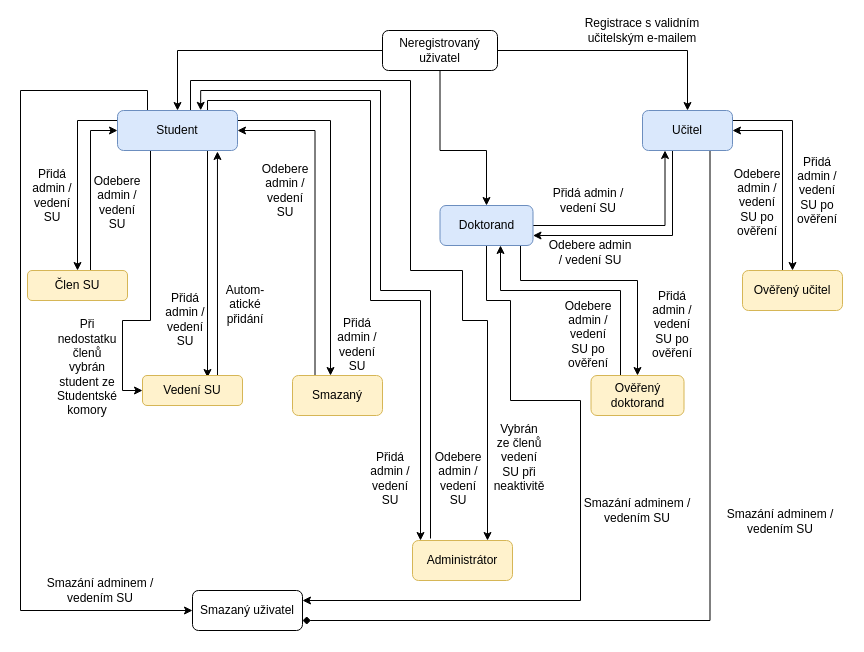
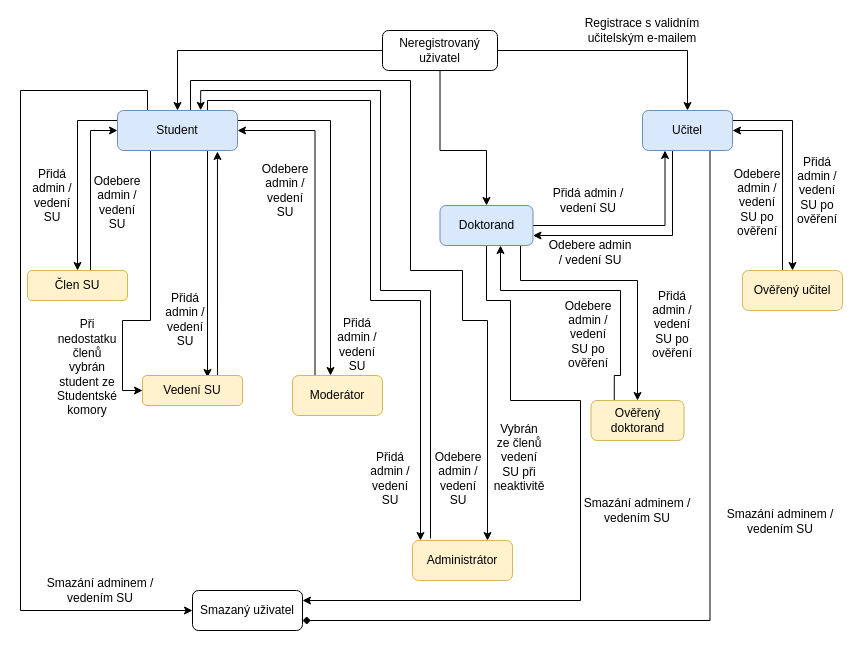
  <mxCell id="0" />
  <mxCell id="1" parent="0" />
  <mxCell id="2" style="edgeStyle=orthogonalEdgeStyle;rounded=0;orthogonalLoop=1;jettySize=auto;html=1;exitX=0;exitY=0.5;exitDx=0;exitDy=0;entryX=0.5;entryY=0;entryDx=0;entryDy=0;" parent="1" source="5" target="14" edge="1"><mxGeometry relative="1" as="geometry" /></mxCell>
  <mxCell id="3" style="edgeStyle=orthogonalEdgeStyle;rounded=0;orthogonalLoop=1;jettySize=auto;html=1;exitX=1;exitY=0.5;exitDx=0;exitDy=0;entryX=0.5;entryY=0;entryDx=0;entryDy=0;" parent="1" source="5" target="29" edge="1"><mxGeometry relative="1" as="geometry" /></mxCell>
  <mxCell id="4" style="edgeStyle=orthogonalEdgeStyle;rounded=0;orthogonalLoop=1;jettySize=auto;html=1;exitX=0.5;exitY=1;exitDx=0;exitDy=0;entryX=0.5;entryY=0;entryDx=0;entryDy=0;" parent="1" source="5" target="24" edge="1"><mxGeometry relative="1" as="geometry"><Array as="points"><mxPoint x="440" y="150" /><mxPoint x="486" y="150" /></Array></mxGeometry></mxCell>
  <mxCell id="5" value="Neregistrovaný uživatel" style="rounded=1;whiteSpace=wrap;html=1;" parent="1" vertex="1"><mxGeometry x="382" y="30" width="115" height="40" as="geometry" /></mxCell>
  <mxCell id="6" style="edgeStyle=orthogonalEdgeStyle;rounded=0;orthogonalLoop=1;jettySize=auto;html=1;exitX=0;exitY=0.25;exitDx=0;exitDy=0;entryX=0.5;entryY=0;entryDx=0;entryDy=0;" parent="1" source="14" target="16" edge="1"><mxGeometry relative="1" as="geometry"><Array as="points"><mxPoint x="77" y="120" /></Array></mxGeometry></mxCell>
  <mxCell id="7" style="edgeStyle=orthogonalEdgeStyle;rounded=0;orthogonalLoop=1;jettySize=auto;html=1;exitX=0.75;exitY=1;exitDx=0;exitDy=0;entryX=0.65;entryY=0.067;entryDx=0;entryDy=0;entryPerimeter=0;" parent="1" source="14" target="18" edge="1"><mxGeometry relative="1" as="geometry" /></mxCell>
  <mxCell id="8" style="edgeStyle=orthogonalEdgeStyle;rounded=0;orthogonalLoop=1;jettySize=auto;html=1;exitX=1;exitY=0.5;exitDx=0;exitDy=0;" parent="1" source="14" target="20" edge="1"><mxGeometry relative="1" as="geometry"><mxPoint x="356" y="458" as="targetPoint" /><Array as="points"><mxPoint x="237" y="120" /><mxPoint x="330" y="120" /></Array></mxGeometry></mxCell>
  <mxCell id="9" style="edgeStyle=orthogonalEdgeStyle;rounded=0;orthogonalLoop=1;jettySize=auto;html=1;exitX=0.75;exitY=0;exitDx=0;exitDy=0;" parent="1" source="14" edge="1"><mxGeometry relative="1" as="geometry"><Array as="points"><mxPoint x="207" y="100" /><mxPoint x="370" y="100" /><mxPoint x="370" y="300" /><mxPoint x="420" y="300" /><mxPoint x="420" y="540" /></Array><mxPoint x="420" y="540" as="targetPoint" /></mxGeometry></mxCell>
  <mxCell id="10" style="edgeStyle=orthogonalEdgeStyle;rounded=0;orthogonalLoop=1;jettySize=auto;html=1;exitX=0.693;exitY=-0.004;exitDx=0;exitDy=0;exitPerimeter=0;endArrow=none;endFill=0;startArrow=classic;startFill=1;" parent="1" source="14" edge="1"><mxGeometry relative="1" as="geometry"><Array as="points"><mxPoint x="200" y="90" /><mxPoint x="380" y="90" /><mxPoint x="380" y="290" /><mxPoint x="430" y="290" /><mxPoint x="430" y="538" /></Array><mxPoint x="430" y="538" as="targetPoint" /></mxGeometry></mxCell>
  <mxCell id="11" style="edgeStyle=orthogonalEdgeStyle;rounded=0;orthogonalLoop=1;jettySize=auto;html=1;exitX=0.5;exitY=1;exitDx=0;exitDy=0;entryX=0;entryY=0.5;entryDx=0;entryDy=0;" parent="1" source="14" target="18" edge="1"><mxGeometry relative="1" as="geometry"><Array as="points"><mxPoint x="150" y="150" /><mxPoint x="150" y="320" /><mxPoint x="122" y="320" /><mxPoint x="122" y="390" /></Array></mxGeometry></mxCell>
  <mxCell id="12" style="edgeStyle=orthogonalEdgeStyle;rounded=0;orthogonalLoop=1;jettySize=auto;html=1;exitX=0.75;exitY=0;exitDx=0;exitDy=0;entryX=0.75;entryY=0;entryDx=0;entryDy=0;" parent="1" source="14" target="32" edge="1"><mxGeometry relative="1" as="geometry"><Array as="points"><mxPoint x="190" y="110" /><mxPoint x="190" y="80" /><mxPoint x="410" y="80" /><mxPoint x="410" y="270" /><mxPoint x="462" y="270" /><mxPoint x="462" y="320" /><mxPoint x="487" y="320" /></Array></mxGeometry></mxCell>
  <mxCell id="13" style="edgeStyle=orthogonalEdgeStyle;rounded=0;orthogonalLoop=1;jettySize=auto;html=1;exitX=0.25;exitY=0;exitDx=0;exitDy=0;entryX=0;entryY=0.5;entryDx=0;entryDy=0;" edge="1" parent="1" source="14" target="25"><mxGeometry relative="1" as="geometry"><Array as="points"><mxPoint x="147" y="90" /><mxPoint x="20" y="90" /><mxPoint x="20" y="610" /></Array></mxGeometry></mxCell>
  <mxCell id="14" value="Student" style="rounded=1;whiteSpace=wrap;html=1;fillColor=#dae8fc;strokeColor=#6c8ebf;" parent="1" vertex="1"><mxGeometry x="117" y="110" width="120" height="40" as="geometry" /></mxCell>
  <mxCell id="15" style="edgeStyle=orthogonalEdgeStyle;rounded=0;orthogonalLoop=1;jettySize=auto;html=1;exitX=0.5;exitY=0;exitDx=0;exitDy=0;entryX=0;entryY=0.5;entryDx=0;entryDy=0;" parent="1" source="16" target="14" edge="1"><mxGeometry relative="1" as="geometry"><Array as="points"><mxPoint x="90" y="270" /><mxPoint x="90" y="130" /></Array></mxGeometry></mxCell>
  <mxCell id="16" value="Člen SU" style="rounded=1;whiteSpace=wrap;html=1;fillColor=#fff2cc;strokeColor=#d6b656;" parent="1" vertex="1"><mxGeometry x="27" y="270" width="100" height="30" as="geometry" /></mxCell>
  <mxCell id="17" style="edgeStyle=orthogonalEdgeStyle;rounded=0;orthogonalLoop=1;jettySize=auto;html=1;exitX=0.75;exitY=0;exitDx=0;exitDy=0;entryX=0.833;entryY=1.025;entryDx=0;entryDy=0;entryPerimeter=0;" parent="1" source="18" target="14" edge="1"><mxGeometry relative="1" as="geometry" /></mxCell>
  <mxCell id="18" value="Vedení SU" style="rounded=1;whiteSpace=wrap;html=1;fillColor=#fff2cc;strokeColor=#d6b656;" parent="1" vertex="1"><mxGeometry x="142" y="375" width="100" height="30" as="geometry" /></mxCell>
  <mxCell id="19" style="edgeStyle=orthogonalEdgeStyle;rounded=0;orthogonalLoop=1;jettySize=auto;html=1;exitX=0.25;exitY=0;exitDx=0;exitDy=0;entryX=1;entryY=0.5;entryDx=0;entryDy=0;" parent="1" source="20" target="14" edge="1"><mxGeometry relative="1" as="geometry"><Array as="points"><mxPoint x="315" y="130" /></Array></mxGeometry></mxCell>
- <mxCell id="20" value="Smazaný" style="rounded=1;whiteSpace=wrap;html=1;fillColor=#fff2cc;strokeColor=#d6b656;" parent="1" vertex="1"><mxGeometry x="292" y="375" width="90" height="40" as="geometry" /></mxCell>
+ <mxCell id="20" value="Moderátor" style="rounded=1;whiteSpace=wrap;html=1;fillColor=#fff2cc;strokeColor=#d6b656;" parent="1" vertex="1"><mxGeometry x="292" y="375" width="90" height="40" as="geometry" /></mxCell>
  <mxCell id="21" style="edgeStyle=orthogonalEdgeStyle;rounded=0;orthogonalLoop=1;jettySize=auto;html=1;entryX=0.25;entryY=1;entryDx=0;entryDy=0;" parent="1" source="24" target="29" edge="1"><mxGeometry relative="1" as="geometry" /></mxCell>
  <mxCell id="22" style="edgeStyle=orthogonalEdgeStyle;rounded=0;orthogonalLoop=1;jettySize=auto;html=1;exitX=0.5;exitY=1;exitDx=0;exitDy=0;" parent="1" source="24" target="49" edge="1"><mxGeometry relative="1" as="geometry"><Array as="points"><mxPoint x="520" y="245" /><mxPoint x="520" y="280" /><mxPoint x="637" y="280" /></Array></mxGeometry></mxCell>
  <mxCell id="23" style="edgeStyle=orthogonalEdgeStyle;rounded=0;orthogonalLoop=1;jettySize=auto;html=1;exitX=0.5;exitY=1;exitDx=0;exitDy=0;" edge="1" parent="1" source="24" target="25"><mxGeometry relative="1" as="geometry"><Array as="points"><mxPoint x="486" y="300" /><mxPoint x="510" y="300" /><mxPoint x="510" y="400" /><mxPoint x="580" y="400" /><mxPoint x="580" y="600" /></Array></mxGeometry></mxCell>
  <mxCell id="24" value="Doktorand" style="rounded=1;whiteSpace=wrap;html=1;fillColor=#dae8fc;strokeColor=#6c8ebf;" parent="1" vertex="1"><mxGeometry x="439.5" y="205" width="93" height="40" as="geometry" /></mxCell>
  <mxCell id="25" value="Smazaný uživatel" style="rounded=1;whiteSpace=wrap;html=1;" parent="1" vertex="1"><mxGeometry x="192" y="590" width="110" height="40" as="geometry" /></mxCell>
  <mxCell id="26" style="edgeStyle=orthogonalEdgeStyle;rounded=0;orthogonalLoop=1;jettySize=auto;html=1;entryX=0.5;entryY=0;entryDx=0;entryDy=0;" parent="1" source="29" target="31" edge="1"><mxGeometry relative="1" as="geometry"><Array as="points"><mxPoint x="792" y="120" /></Array></mxGeometry></mxCell>
  <mxCell id="27" style="edgeStyle=orthogonalEdgeStyle;rounded=0;orthogonalLoop=1;jettySize=auto;html=1;exitX=0.5;exitY=1;exitDx=0;exitDy=0;entryX=1;entryY=0.75;entryDx=0;entryDy=0;" parent="1" source="29" target="24" edge="1"><mxGeometry relative="1" as="geometry"><Array as="points"><mxPoint x="672" y="150" /><mxPoint x="672" y="235" /></Array></mxGeometry></mxCell>
  <mxCell id="28" style="edgeStyle=orthogonalEdgeStyle;rounded=0;orthogonalLoop=1;jettySize=auto;html=1;exitX=0.75;exitY=1;exitDx=0;exitDy=0;entryX=1;entryY=0.75;entryDx=0;entryDy=0;endArrow=diamond;" edge="1" parent="1" source="29" target="25"><mxGeometry relative="1" as="geometry" /></mxCell>
  <mxCell id="29" value="Učitel" style="rounded=1;whiteSpace=wrap;html=1;fillColor=#dae8fc;strokeColor=#6c8ebf;" parent="1" vertex="1"><mxGeometry x="642" y="110" width="90" height="40" as="geometry" /></mxCell>
  <mxCell id="30" style="edgeStyle=orthogonalEdgeStyle;rounded=0;orthogonalLoop=1;jettySize=auto;html=1;exitX=0.25;exitY=0;exitDx=0;exitDy=0;entryX=1;entryY=0.5;entryDx=0;entryDy=0;" parent="1" source="31" target="29" edge="1"><mxGeometry relative="1" as="geometry"><Array as="points"><mxPoint x="782" y="270" /><mxPoint x="782" y="130" /></Array></mxGeometry></mxCell>
  <mxCell id="31" value="Ověřený učitel" style="rounded=1;whiteSpace=wrap;html=1;fillColor=#fff2cc;strokeColor=#d6b656;" parent="1" vertex="1"><mxGeometry x="742" y="270" width="100" height="40" as="geometry" /></mxCell>
  <mxCell id="32" value="Administrátor" style="rounded=1;whiteSpace=wrap;html=1;fillColor=#fff2cc;strokeColor=#d6b656;" parent="1" vertex="1"><mxGeometry x="412" y="540" width="100" height="40" as="geometry" /></mxCell>
  <mxCell id="33" value="Registrace s validním učitelským e-mailem" style="text;html=1;strokeColor=none;fillColor=none;align=center;verticalAlign=middle;whiteSpace=wrap;rounded=0;" parent="1" vertex="1"><mxGeometry x="577" y="20" width="130" height="20" as="geometry" /></mxCell>
  <mxCell id="34" value="Přidá admin / vedení SU po ověření" style="text;html=1;strokeColor=none;fillColor=none;align=center;verticalAlign=middle;whiteSpace=wrap;rounded=0;" parent="1" vertex="1"><mxGeometry x="792" y="156.5" width="50" height="67" as="geometry" /></mxCell>
  <mxCell id="35" value="Přidá admin / vedení SU" style="text;html=1;strokeColor=none;fillColor=none;align=center;verticalAlign=middle;whiteSpace=wrap;rounded=0;" parent="1" vertex="1"><mxGeometry x="543.5" y="190" width="88" height="20" as="geometry" /></mxCell>
  <mxCell id="36" value="Odebere admin / vedení SU" style="text;html=1;strokeColor=none;fillColor=none;align=center;verticalAlign=middle;whiteSpace=wrap;rounded=0;" parent="1" vertex="1"><mxGeometry x="546" y="242" width="88" height="20" as="geometry" /></mxCell>
  <mxCell id="37" value="Odebere admin / vedení SU po ověření" style="text;html=1;strokeColor=none;fillColor=none;align=center;verticalAlign=middle;whiteSpace=wrap;rounded=0;" parent="1" vertex="1"><mxGeometry x="732" y="168" width="50" height="67" as="geometry" /></mxCell>
  <mxCell id="38" value="Přidá admin / vedení SU" style="text;html=1;strokeColor=none;fillColor=none;align=center;verticalAlign=middle;whiteSpace=wrap;rounded=0;" parent="1" vertex="1"><mxGeometry x="27" y="161.5" width="50" height="67" as="geometry" /></mxCell>
  <mxCell id="39" value="Odebere admin / vedení SU" style="text;html=1;strokeColor=none;fillColor=none;align=center;verticalAlign=middle;whiteSpace=wrap;rounded=0;" parent="1" vertex="1"><mxGeometry x="92" y="168" width="50" height="67" as="geometry" /></mxCell>
  <mxCell id="40" value="Přidá admin / vedení SU" style="text;html=1;strokeColor=none;fillColor=none;align=center;verticalAlign=middle;whiteSpace=wrap;rounded=0;" parent="1" vertex="1"><mxGeometry x="160" y="285" width="50" height="67" as="geometry" /></mxCell>
- <mxCell id="41" value="Autom-atické&lt;br&gt;přidání" style="text;html=1;strokeColor=none;fillColor=none;align=center;verticalAlign=middle;whiteSpace=wrap;rounded=0;" parent="1" vertex="1"><mxGeometry x="220" y="270" width="50" height="67" as="geometry" /></mxCell>
  <mxCell id="42" value="Smazání adminem / vedením SU" style="text;html=1;strokeColor=none;fillColor=none;align=center;verticalAlign=middle;whiteSpace=wrap;rounded=0;" parent="1" vertex="1"><mxGeometry x="720" y="511" width="120" height="20" as="geometry" /></mxCell>
  <mxCell id="43" value="Smazání adminem / vedením SU" style="text;html=1;strokeColor=none;fillColor=none;align=center;verticalAlign=middle;whiteSpace=wrap;rounded=0;" parent="1" vertex="1"><mxGeometry x="40" y="580" width="120" height="20" as="geometry" /></mxCell>
  <mxCell id="44" value="Přidá admin / vedení SU" style="text;html=1;strokeColor=none;fillColor=none;align=center;verticalAlign=middle;whiteSpace=wrap;rounded=0;" parent="1" vertex="1"><mxGeometry x="332" y="310" width="50" height="67" as="geometry" /></mxCell>
  <mxCell id="45" value="Odebere admin / vedení SU" style="text;html=1;strokeColor=none;fillColor=none;align=center;verticalAlign=middle;whiteSpace=wrap;rounded=0;" parent="1" vertex="1"><mxGeometry x="260" y="156.5" width="50" height="67" as="geometry" /></mxCell>
  <mxCell id="46" value="Přidá admin / vedení SU" style="text;html=1;strokeColor=none;fillColor=none;align=center;verticalAlign=middle;whiteSpace=wrap;rounded=0;" parent="1" vertex="1"><mxGeometry x="365" y="444" width="50" height="67" as="geometry" /></mxCell>
  <mxCell id="47" value="Odebere admin / vedení SU" style="text;html=1;strokeColor=none;fillColor=none;align=center;verticalAlign=middle;whiteSpace=wrap;rounded=0;" parent="1" vertex="1"><mxGeometry x="433" y="444" width="50" height="67" as="geometry" /></mxCell>
  <mxCell id="48" style="edgeStyle=orthogonalEdgeStyle;rounded=0;orthogonalLoop=1;jettySize=auto;html=1;exitX=0.25;exitY=0;exitDx=0;exitDy=0;" parent="1" source="49" edge="1"><mxGeometry relative="1" as="geometry"><mxPoint x="500" y="245" as="targetPoint" /><Array as="points"><mxPoint x="620" y="375" /><mxPoint x="620" y="290" /><mxPoint x="500" y="290" /></Array></mxGeometry></mxCell>
- <mxCell id="49" value="Ověřený doktorand" style="rounded=1;whiteSpace=wrap;html=1;fillColor=#fff2cc;strokeColor=#d6b656;" parent="1" vertex="1"><mxGeometry x="590.5" y="375" width="93" height="40" as="geometry" /></mxCell>
+ <mxCell id="49" value="Ověřený doktorand" style="rounded=1;whiteSpace=wrap;html=1;fillColor=#fff2cc;strokeColor=#d6b656;" parent="1" vertex="1"><mxGeometry x="590.5" y="400" width="93" height="40" as="geometry" /></mxCell>
  <mxCell id="50" value="Odebere admin / vedení SU po ověření" style="text;html=1;strokeColor=none;fillColor=none;align=center;verticalAlign=middle;whiteSpace=wrap;rounded=0;" parent="1" vertex="1"><mxGeometry x="562.5" y="300" width="50" height="67" as="geometry" /></mxCell>
  <mxCell id="51" value="Přidá admin / vedení SU po ověření" style="text;html=1;strokeColor=none;fillColor=none;align=center;verticalAlign=middle;whiteSpace=wrap;rounded=0;" parent="1" vertex="1"><mxGeometry x="647" y="290" width="50" height="67" as="geometry" /></mxCell>
  <mxCell id="52" value="Při nedostatku členů vybrán student ze Studentské komory" style="text;html=1;strokeColor=none;fillColor=none;align=center;verticalAlign=middle;whiteSpace=wrap;rounded=0;" parent="1" vertex="1"><mxGeometry x="62" y="333.5" width="50" height="67" as="geometry" /></mxCell>
  <mxCell id="53" value="Vybrán ze členů vedení SU při neaktivitě" style="text;html=1;strokeColor=none;fillColor=none;align=center;verticalAlign=middle;whiteSpace=wrap;rounded=0;" parent="1" vertex="1"><mxGeometry x="493.5" y="423" width="50" height="67" as="geometry" /></mxCell>
  <mxCell id="54" value="Smazání adminem / vedením SU" style="text;html=1;strokeColor=none;fillColor=none;align=center;verticalAlign=middle;whiteSpace=wrap;rounded=0;" vertex="1" parent="1"><mxGeometry x="577" y="500" width="120" height="20" as="geometry" /></mxCell>
